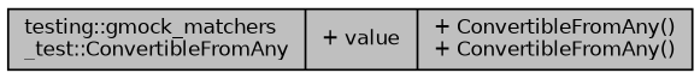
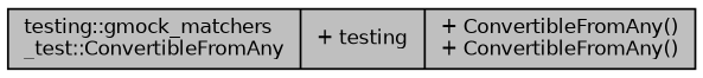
  digraph {
    rankdir=LR
-   n1 [color=black fillcolor=grey75 fontcolor=black fontname=Helvetica fontsize=10 height=0.2 label="{testing::gmock_matchers\l_test::ConvertibleFromAny\n|+ value\l|+ ConvertibleFromAny()\l+ ConvertibleFromAny()\l}" shape=record style=filled width=0.4]
+   n1 [color=black fillcolor=grey75 fontcolor=black fontname=Helvetica fontsize=10 height=0.2 label="{testing::gmock_matchers\l_test::ConvertibleFromAny\n|+ testing\l|+ ConvertibleFromAny()\l+ ConvertibleFromAny()\l}" shape=record style=filled width=0.4]
  }
